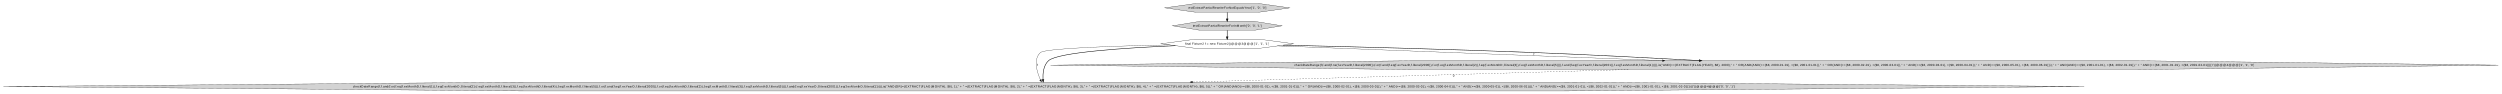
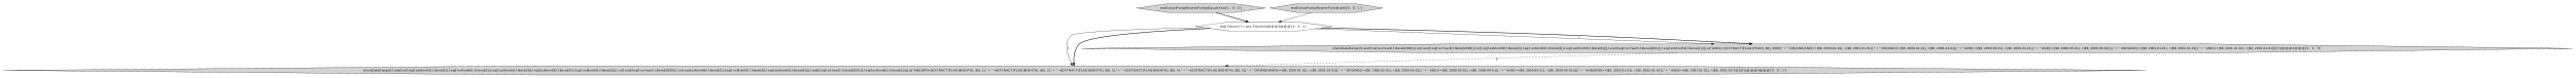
  digraph {
    fontname="Liberation Sans"
    node [fillcolor=lightgray fontname="Liberation Sans" shape=hexagon style=filled]
    edge [fontname="Liberation Sans" style=bold]
    n1 [fillcolor=white label="final Fixture2 f = new Fixture2()@@@3@@@['1', '1', '1']"]
    n2 [label="checkDateRange(f,f.and(f.or(f.eq(f.exMonthD,f.literal(1)),f.eq(f.exMonthD,f.literal(2)),f.eq(f.exMonthD,f.literal(3)),f.eq(f.exMonthD,f.literal(4)),f.eq(f.exMonthD,f.literal(5))),f.or(f.and(f.eq(f.exYearD,f.literal(2000)),f.or(f.eq(f.exMonthD,f.literal(2)),f.eq(f.exMonthD,f.literal(3)),f.eq(f.exMonthD,f.literal(5)))),f.and(f.eq(f.exYearD,f.literal(2001)),f.eq(f.exMonthD,f.literal(1))))),is(\"AND(OR(=(EXTRACT(FLAG(MONTH), $8), 1),\" + \" =(EXTRACT(FLAG(MONTH), $8), 2),\" + \" =(EXTRACT(FLAG(MONTH), $8), 3),\" + \" =(EXTRACT(FLAG(MONTH), $8), 4),\" + \" =(EXTRACT(FLAG(MONTH), $8), 5)),\" + \" OR(AND(AND(>=($8, 2000-01-01), <($8, 2001-01-01)),\" + \" OR(AND(>=($8, 2000-02-01), <($8, 2000-03-01)),\" + \" AND(>=($8, 2000-03-01), <($8, 2000-04-01)),\" + \" AND(>=($8, 2000-05-01), <($8, 2000-06-01)))),\" + \" AND(AND(>=($8, 2001-01-01), <($8, 2002-01-01)),\" + \" AND(>=($8, 2001-01-01), <($8, 2001-02-01)))))\"))@@@4@@@['0', '0', '1']"]
    n3 [label="checkDateRange(f,f.and(f.ne(f.exYearD,f.literal(2000)),f.or(f.and(f.eq(f.exYearD,f.literal(2000)),f.or(f.eq(f.exMonthD,f.literal(2)),f.eq(f.exMonthD,f.literal(3)),f.eq(f.exMonthD,f.literal(5)))),f.and(f.eq(f.exYearD,f.literal(2001)),f.eq(f.exMonthD,f.literal(1))))),is(\"AND(<>(EXTRACT(FLAG(YEAR), $8), 2000),\" + \" OR(AND(AND(>=($8, 2000-01-01), <($8, 2001-01-01)),\" + \" OR(AND(>=($8, 2000-02-01), <($8, 2000-03-01)),\" + \" AND(>=($8, 2000-03-01), <($8, 2000-04-01)),\" + \" AND(>=($8, 2000-05-01), <($8, 2000-06-01)))),\" + \" AND(AND(>=($8, 2001-01-01), <($8, 2002-01-01)),\" + \" AND(>=($8, 2001-01-01), <($8, 2001-02-01)))))\"))@@@4@@@['1', '1', '0']"]
    n4 [label="testExtractPartialRewriteForNotEqualsYear['1', '0', '0']"]
    n5 [label="testExtractPartialRewriteForInMonth['0', '0', '1']"]
    n1 -> n2 [label=f style=solid]
    n1 -> n2
    n1 -> n3 [label=f style=solid]
    n1 -> n3
    n3 -> n2 [label=0 style=dashed]
-   n4 -> n5
-   n5 -> n1
+   n4 -> n1
+   n5 -> n1 [style=solid]
  }
